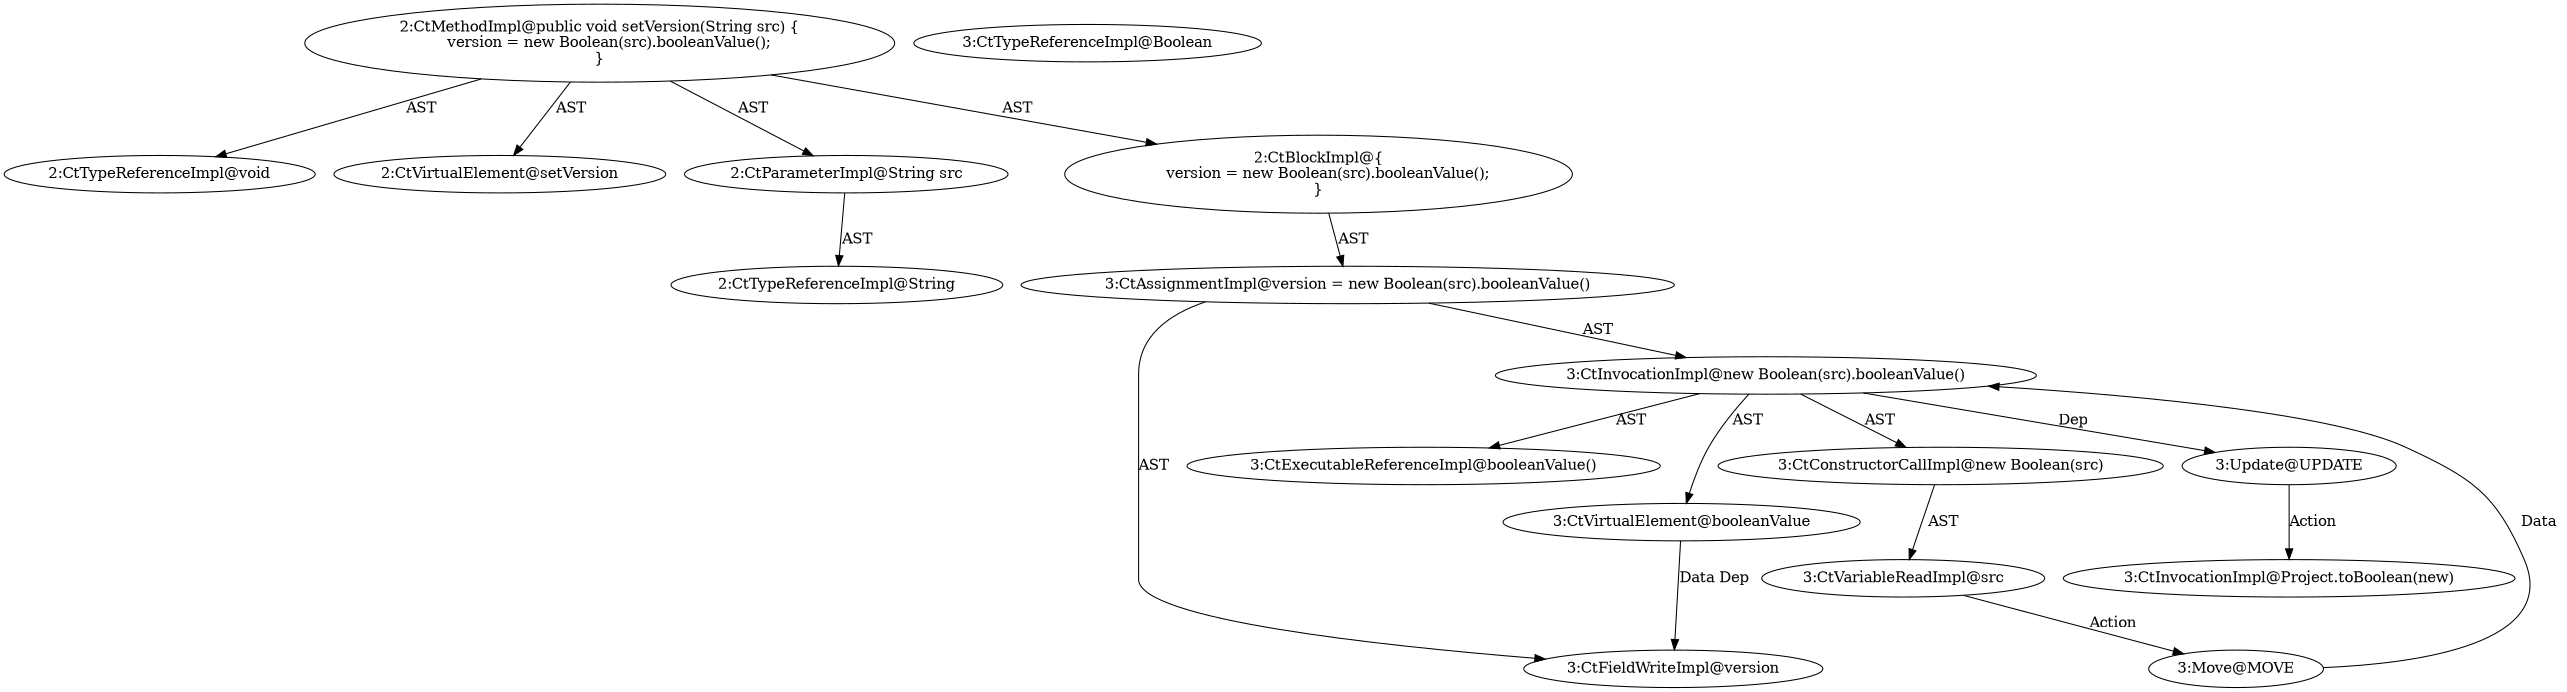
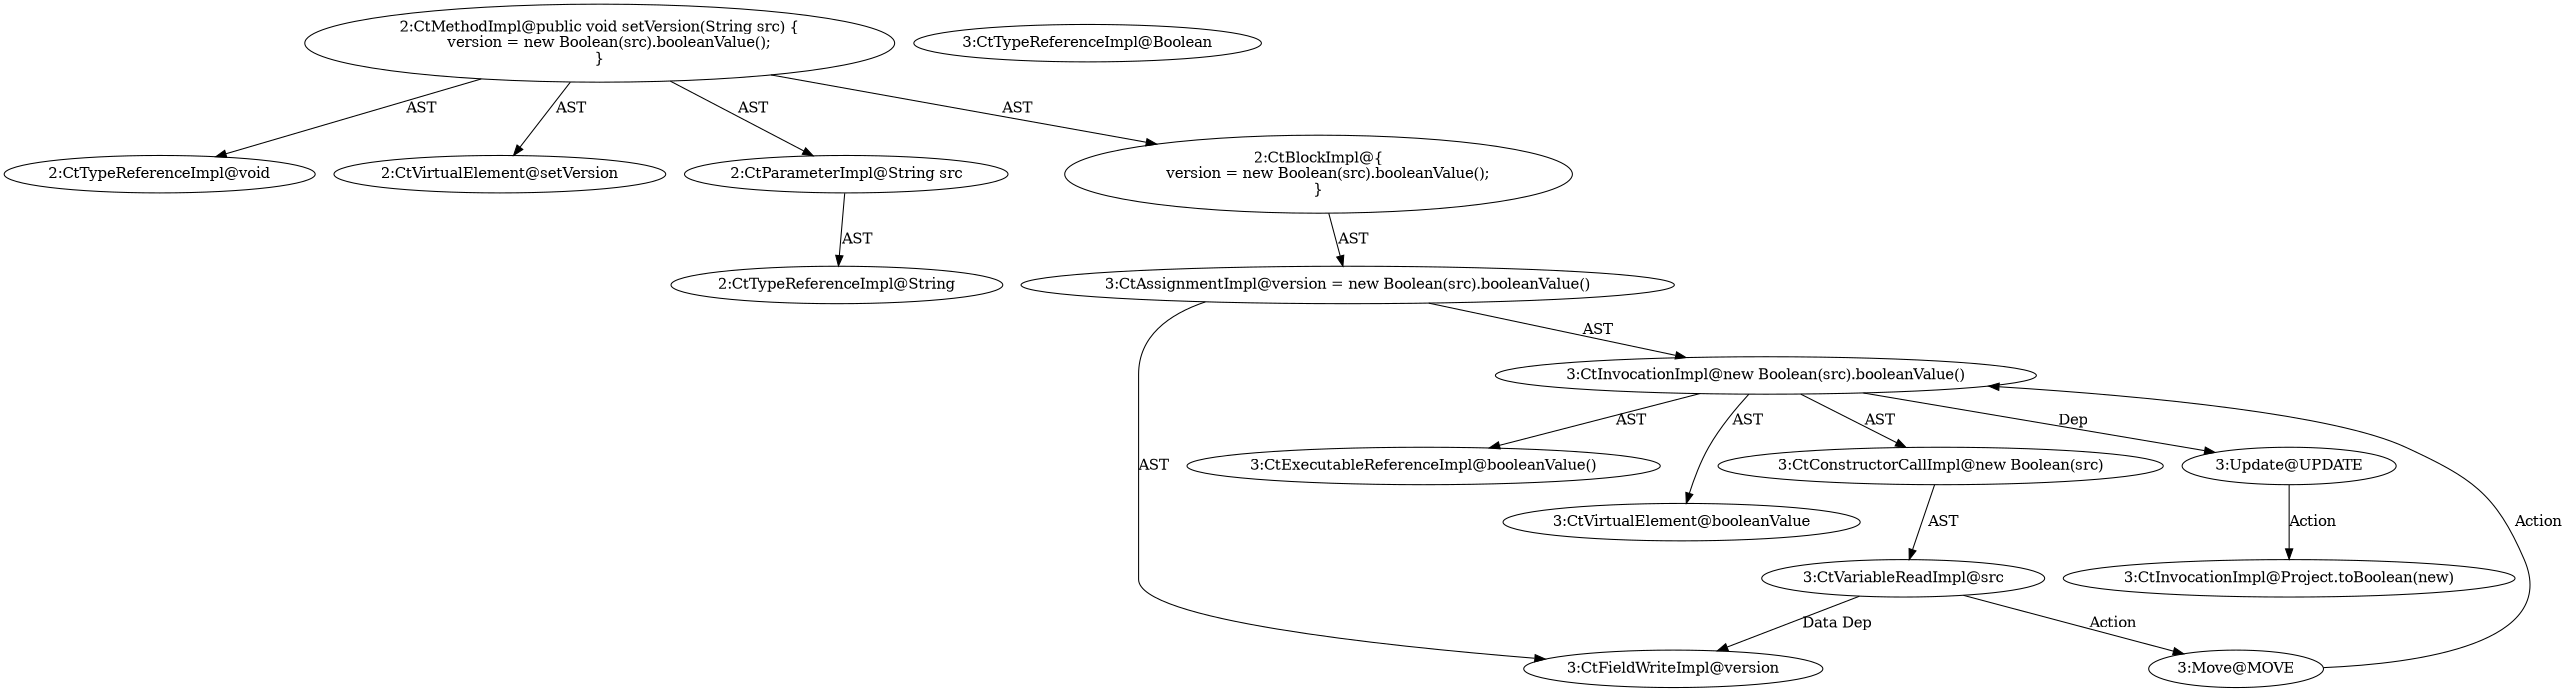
  digraph {
    node [shape=ellipse]
    n1 [label="2:CtTypeReferenceImpl@void"]
    n2 [label="2:CtVirtualElement@setVersion"]
    n3 [label="2:CtParameterImpl@String src"]
    n4 [label="2:CtTypeReferenceImpl@String"]
    n5 [label="3:CtFieldWriteImpl@version"]
    n6 [label="3:CtExecutableReferenceImpl@booleanValue()"]
    n7 [label="3:CtVirtualElement@booleanValue"]
    n8 [label="3:CtTypeReferenceImpl@Boolean"]
    n9 [label="3:CtVariableReadImpl@src"]
    n10 [label="3:Move@MOVE"]
    n11 [label="3:CtInvocationImpl@new Boolean(src).booleanValue()"]
    n12 [label="3:CtConstructorCallImpl@new Boolean(src)"]
    n13 [label="3:Update@UPDATE"]
    n14 [label="3:CtInvocationImpl@Project.toBoolean(new)"]
    n15 [label="3:CtAssignmentImpl@version = new Boolean(src).booleanValue()"]
    n16 [label="2:CtBlockImpl@\{\n    version = new Boolean(src).booleanValue();\n\}"]
    n17 [label="2:CtMethodImpl@public void setVersion(String src) \{\n    version = new Boolean(src).booleanValue();\n\}"]
    n3 -> n4 [label=AST]
-   n7 -> n5 [label="Data Dep"]
+   n9 -> n5 [label="Data Dep"]
    n9 -> n10 [label=Action]
-   n10 -> n11 [label=Data]
+   n10 -> n11 [label=Action]
    n11 -> n6 [label=AST]
    n11 -> n7 [label=AST]
    n11 -> n12 [label=AST]
    n11 -> n13 [label=Dep]
    n12 -> n9 [label=AST]
    n13 -> n14 [label=Action]
    n15 -> n5 [label=AST]
    n15 -> n11 [label=AST]
    n16 -> n15 [label=AST]
    n17 -> n1 [label=AST]
    n17 -> n2 [label=AST]
    n17 -> n3 [label=AST]
    n17 -> n16 [label=AST]
  }
